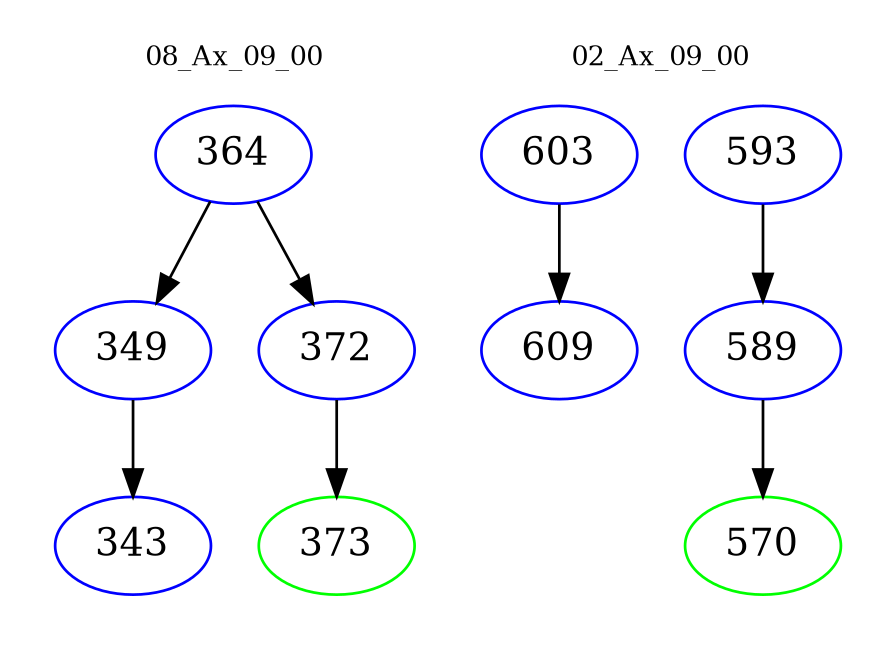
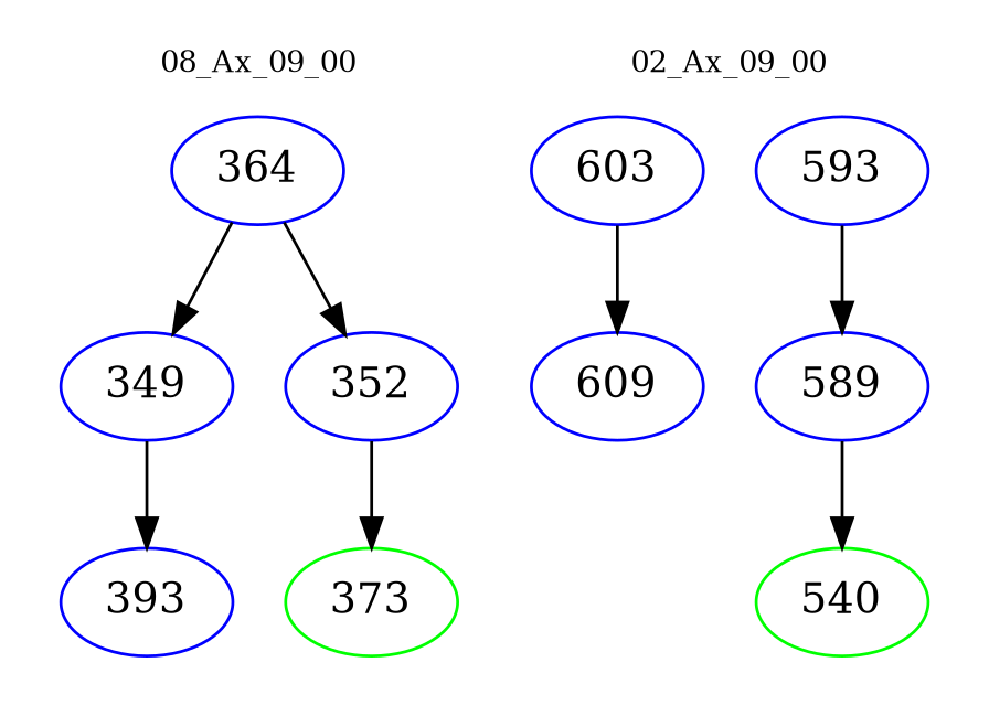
  digraph {
    node [color=blue]
    edge [color=black]
    n1 [label=364]
    n2 [label=349]
-   n3 [label=372]
-   n4 [label=343]
+   n3 [label=352]
+   n4 [label=393]
    n5 [color=green label=373]
    n6 [label=593]
    n7 [label=589]
    n8 [label=603]
-   n9 [color=green label=570]
+   n9 [color=green label=540]
    n10 [label=609]
    subgraph cluster_1 {
      color=white
      fontsize=10
      label="08_Ax_09_00"
      n1
      n2
      n3
      n4
      n5
    }
    subgraph cluster_2 {
      color=white
      fontsize=10
      label="02_Ax_09_00"
      n6
      n7
      n8
      n9
      n10
    }
    n1 -> n2
    n1 -> n3
    n2 -> n4
    n3 -> n5
    n6 -> n7
    n7 -> n9
    n8 -> n10
  }
